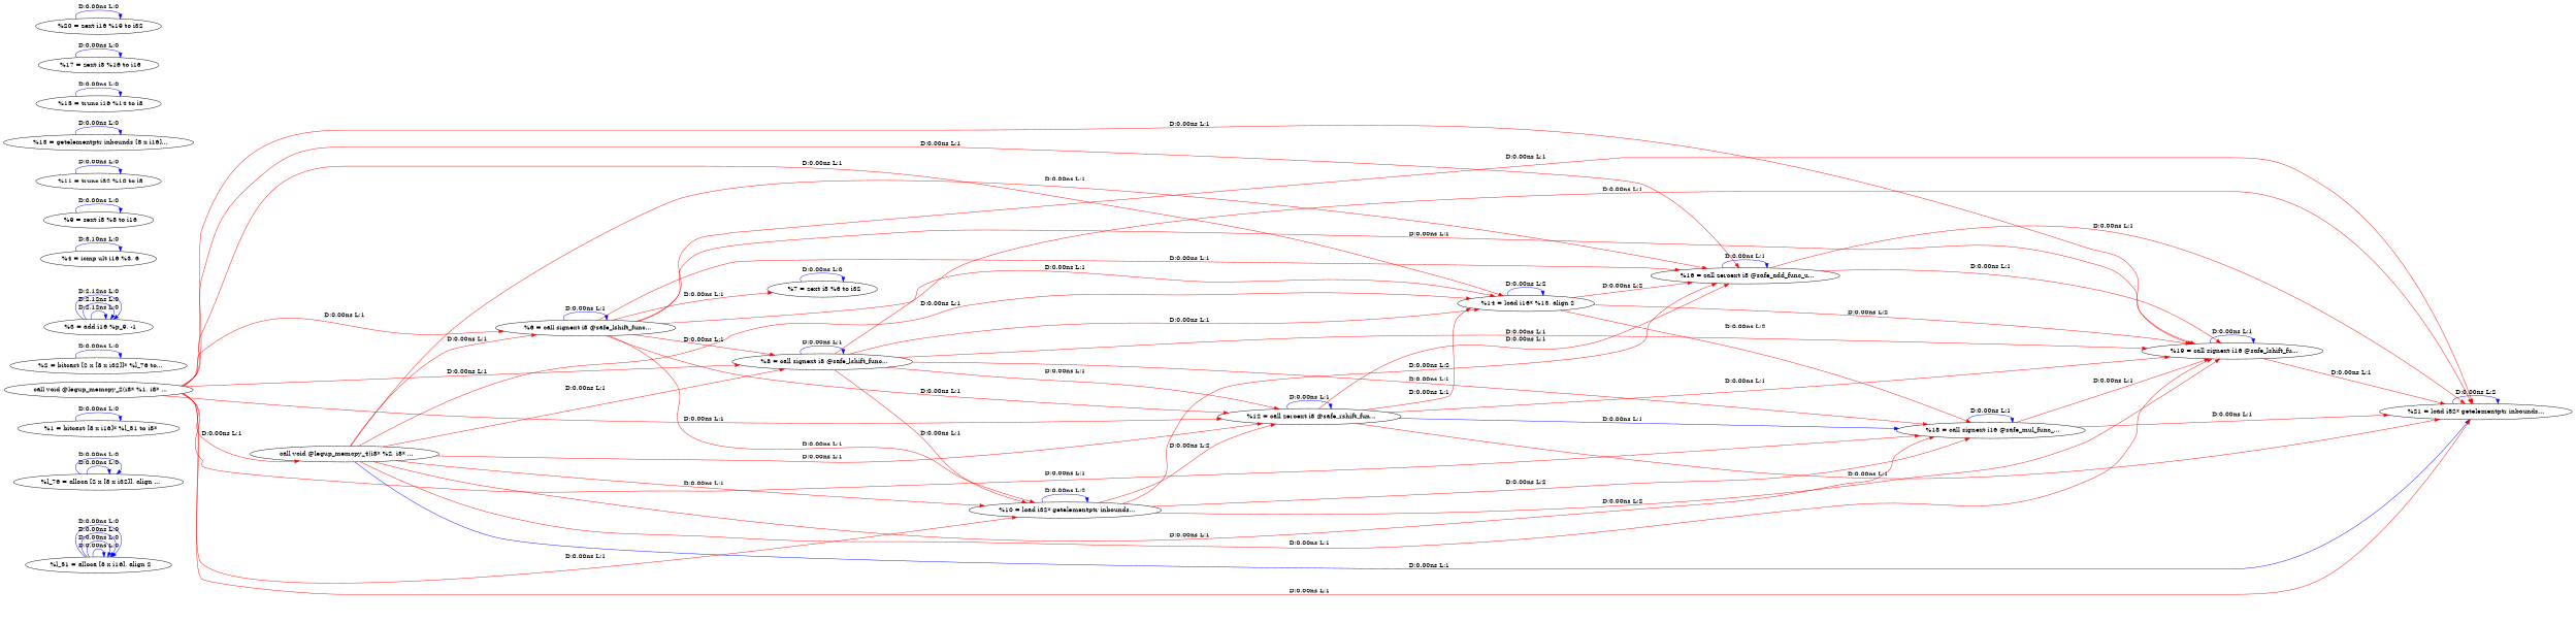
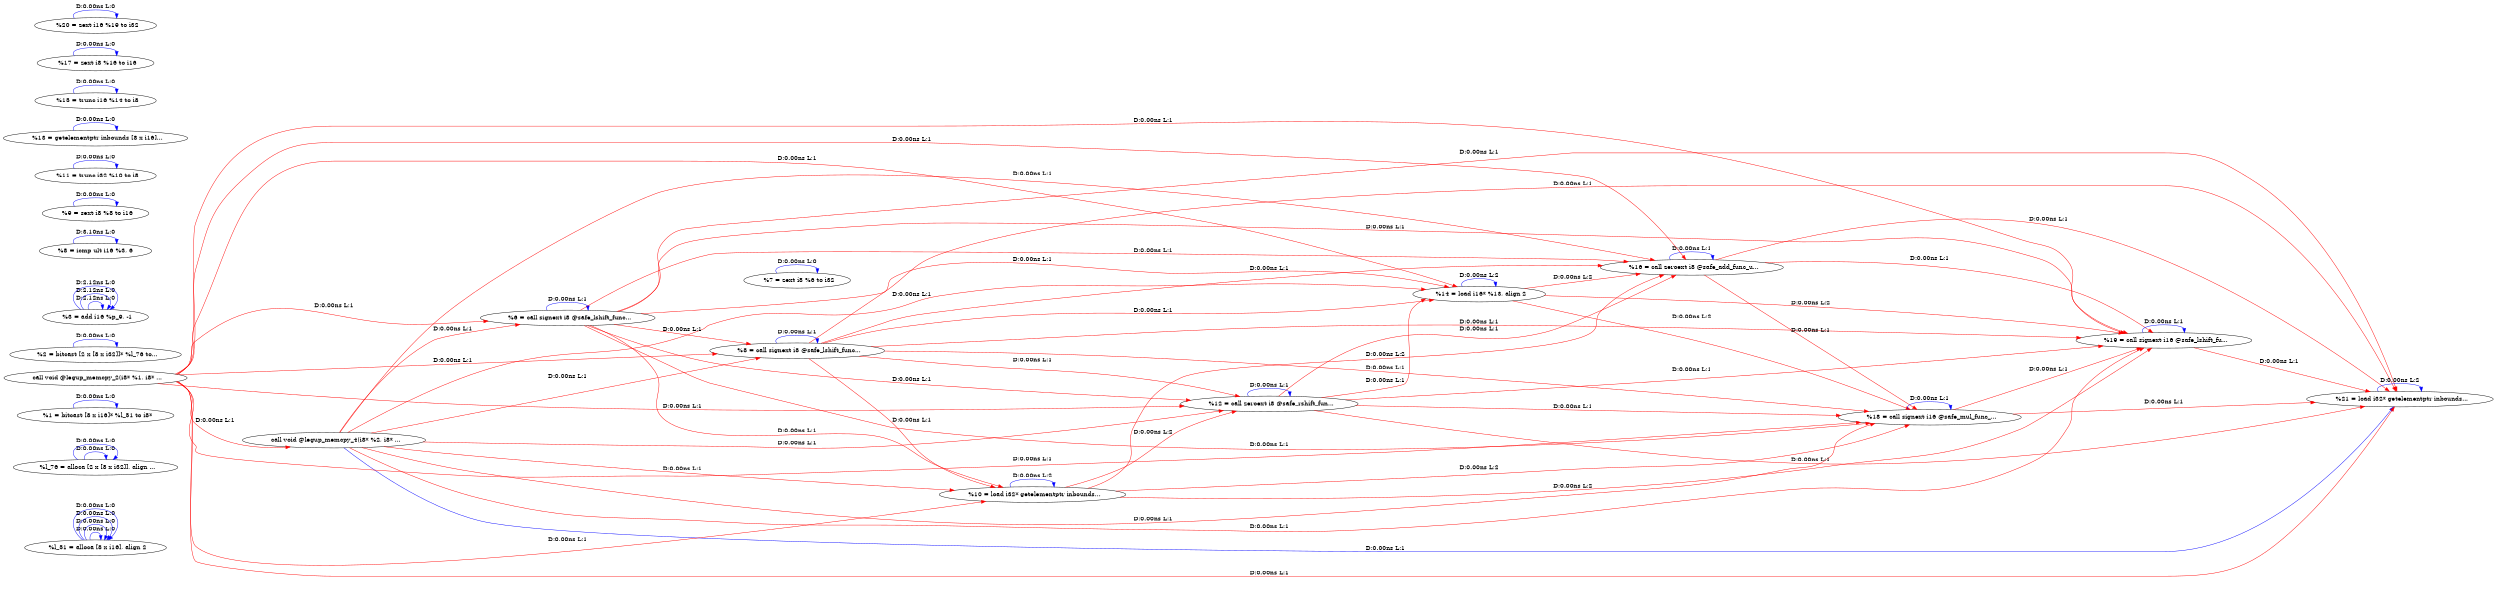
  digraph {
    rankdir=LR
    edge [color=red]
    n1 [label="  %l_51 = alloca [8 x i16], align 2"]
    n2 [label="  %l_76 = alloca [2 x [8 x i32]], align ..."]
    n3 [label="  %1 = bitcast [8 x i16]* %l_51 to i8*"]
    n4 [label="  call void @legup_memcpy_4(i8* %2, i8* ..."]
    n5 [label="  %6 = call signext i8 @safe_lshift_func..."]
    n6 [label="  %8 = call signext i8 @safe_lshift_func..."]
    n7 [label="  %10 = load i32* getelementptr inbounds..."]
    n8 [label="  %12 = call zeroext i8 @safe_rshift_fun..."]
    n9 [label="  %14 = load i16* %13, align 2"]
    n10 [label="  %16 = call zeroext i8 @safe_add_func_u..."]
    n11 [label="  %18 = call signext i16 @safe_mul_func_..."]
    n12 [label="  %19 = call signext i16 @safe_lshift_fu..."]
-   n13 [label="%21 = load i82* getelementptr inbounds..."]
+   n13 [label="  %21 = load i32* getelementptr inbounds..."]
    n14 [label="  call void @legup_memcpy_2(i8* %1, i8* ..."]
    n15 [label="  %2 = bitcast [2 x [8 x i32]]* %l_76 to..."]
    n16 [label="  %3 = add i16 %p_9, -1"]
-   n17 [label="  %4 = icmp ult i16 %3, 6"]
+   n17 [label="%8 = icmp ult i16 %3, 6"]
    n18 [label="  %7 = zext i8 %6 to i32"]
    n19 [label="  %9 = sext i8 %8 to i16"]
    n20 [label="  %11 = trunc i32 %10 to i8"]
    n21 [label="  %13 = getelementptr inbounds [8 x i16]..."]
    n22 [label="  %15 = trunc i16 %14 to i8"]
    n23 [label="  %17 = zext i8 %16 to i16"]
    n24 [label="  %20 = zext i16 %19 to i32"]
    n1 -> n1 [color=blue label="D:0.00ns L:0"]
    n1 -> n1 [color=blue label="D:0.00ns L:0"]
    n1 -> n1 [color=blue label="D:0.00ns L:0"]
    n1 -> n1 [color=blue label="D:0.00ns L:0"]
    n2 -> n2 [color=blue label="D:0.00ns L:0"]
    n2 -> n2 [color=blue label="D:0.00ns L:0"]
    n3 -> n3 [color=blue label="D:0.00ns L:0"]
    n4 -> n5 [label="D:0.00ns L:1"]
    n4 -> n6 [label="D:0.00ns L:1"]
    n4 -> n7 [label="D:0.00ns L:1"]
    n4 -> n8 [label="D:0.00ns L:1"]
    n4 -> n9 [label="D:0.00ns L:1"]
    n4 -> n10 [label="D:0.00ns L:1"]
    n4 -> n11 [label="D:0.00ns L:1"]
    n4 -> n12 [label="D:0.00ns L:1"]
    n4 -> n13 [color=blue label="D:0.00ns L:1"]
    n5 -> n5 [color=blue label="D:0.00ns L:1"]
    n5 -> n6 [label="D:0.00ns L:1"]
    n5 -> n7 [label="D:0.00ns L:1"]
    n5 -> n8 [label="D:0.00ns L:1"]
    n5 -> n9 [label="D:0.00ns L:1"]
    n5 -> n10 [label="D:0.00ns L:1"]
-   n5 -> n18 [label="D:0.00ns L:1"]
+   n5 -> n11 [label="D:0.00ns L:1"]
    n5 -> n12 [label="D:0.00ns L:1"]
    n5 -> n13 [label="D:0.00ns L:1"]
    n6 -> n6 [color=blue label="D:0.00ns L:1"]
    n6 -> n7 [label="D:0.00ns L:1"]
    n6 -> n8 [label="D:0.00ns L:1"]
    n6 -> n9 [label="D:0.00ns L:1"]
+   n6 -> n10 [label="D:0.00ns L:1"]
    n6 -> n11 [label="D:0.00ns L:1"]
    n6 -> n12 [label="D:0.00ns L:1"]
    n6 -> n13 [label="D:0.00ns L:1"]
    n7 -> n7 [color=blue label="D:0.00ns L:2"]
    n7 -> n8 [label="D:0.00ns L:2"]
    n7 -> n10 [label="D:0.00ns L:2"]
    n7 -> n11 [label="D:0.00ns L:2"]
    n7 -> n12 [label="D:0.00ns L:2"]
    n8 -> n8 [color=blue label="D:0.00ns L:1"]
    n8 -> n9 [label="D:0.00ns L:1"]
    n8 -> n10 [label="D:0.00ns L:1"]
-   n8 -> n11 [color=blue label="D:0.00ns L:1"]
+   n8 -> n11 [label="D:0.00ns L:1"]
    n8 -> n12 [label="D:0.00ns L:1"]
    n8 -> n13 [label="D:0.00ns L:1"]
    n9 -> n9 [color=blue label="D:0.00ns L:2"]
    n9 -> n10 [label="D:0.00ns L:2"]
    n9 -> n11 [label="D:0.00ns L:2"]
    n9 -> n12 [label="D:0.00ns L:2"]
    n10 -> n10 [color=blue label="D:0.00ns L:1"]
+   n10 -> n11 [label="D:0.00ns L:1"]
    n10 -> n12 [label="D:0.00ns L:1"]
    n10 -> n13 [label="D:0.00ns L:1"]
    n11 -> n11 [color=blue label="D:0.00ns L:1"]
    n11 -> n12 [label="D:0.00ns L:1"]
    n11 -> n13 [label="D:0.00ns L:1"]
    n12 -> n12 [color=blue label="D:0.00ns L:1"]
    n12 -> n13 [label="D:0.00ns L:1"]
    n13 -> n13 [color=blue label="D:0.00ns L:2"]
    n14 -> n4 [label="D:0.00ns L:1"]
    n14 -> n5 [label="D:0.00ns L:1"]
    n14 -> n6 [label="D:0.00ns L:1"]
    n14 -> n7 [label="D:0.00ns L:1"]
    n14 -> n8 [label="D:0.00ns L:1"]
    n14 -> n9 [label="D:0.00ns L:1"]
    n14 -> n10 [label="D:0.00ns L:1"]
    n14 -> n11 [label="D:0.00ns L:1"]
    n14 -> n12 [label="D:0.00ns L:1"]
    n14 -> n13 [label="D:0.00ns L:1"]
    n15 -> n15 [color=blue label="D:0.00ns L:0"]
    n16 -> n16 [color=blue label="D:2.12ns L:0"]
    n16 -> n16 [color=blue label="D:2.12ns L:0"]
    n16 -> n16 [color=blue label="D:2.12ns L:0"]
    n17 -> n17 [color=blue label="D:3.10ns L:0"]
    n18 -> n18 [color=blue label="D:0.00ns L:0"]
    n19 -> n19 [color=blue label="D:0.00ns L:0"]
    n20 -> n20 [color=blue label="D:0.00ns L:0"]
    n21 -> n21 [color=blue label="D:0.00ns L:0"]
    n22 -> n22 [color=blue label="D:0.00ns L:0"]
    n23 -> n23 [color=blue label="D:0.00ns L:0"]
    n24 -> n24 [color=blue label="D:0.00ns L:0"]
  }
